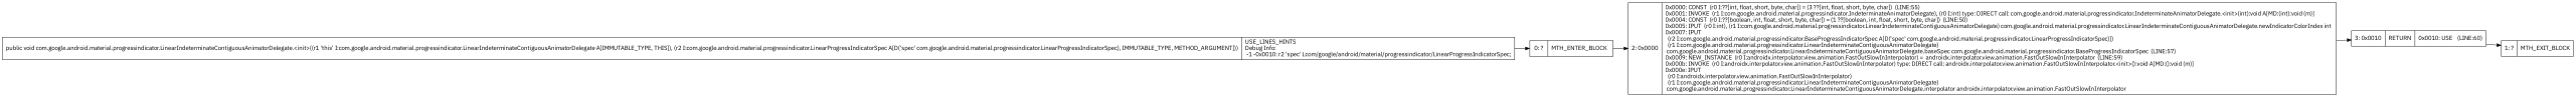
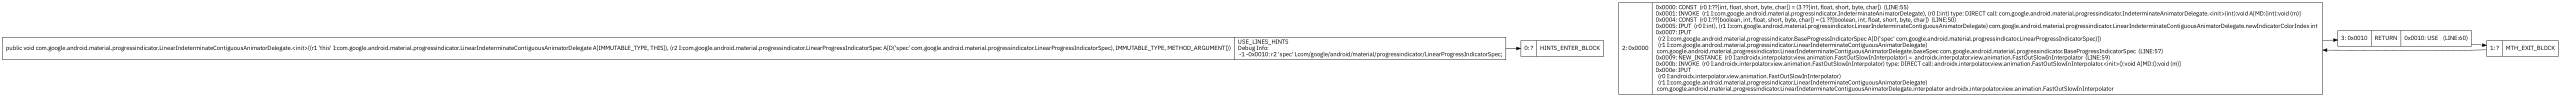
  digraph {
    fontname="IBM Plex Sans"
    rankdir=LR
    node [fontname="IBM Plex Sans" shape=record]
    edge [fontname="IBM Plex Sans"]
-   n1 [label="{0\:\ ?|MTH_ENTER_BLOCK\l}"]
+   n1 [label="{0\:\ ?|HINTS_ENTER_BLOCK\l}"]
    n2 [label="{2\:\ 0x0000|0x0000: CONST  (r0 I:??[int, float, short, byte, char]) = (3 ??[int, float, short, byte, char])  (LINE:55)\l0x0001: INVOKE  (r1 I:com.google.android.material.progressindicator.IndeterminateAnimatorDelegate), (r0 I:int) type: DIRECT call: com.google.android.material.progressindicator.IndeterminateAnimatorDelegate.\<init\>(int):void A[MD:(int):void (m)]\l0x0004: CONST  (r0 I:??[boolean, int, float, short, byte, char]) = (1 ??[boolean, int, float, short, byte, char])  (LINE:50)\l0x0005: IPUT  (r0 I:int), (r1 I:com.google.android.material.progressindicator.LinearIndeterminateContiguousAnimatorDelegate) com.google.android.material.progressindicator.LinearIndeterminateContiguousAnimatorDelegate.newIndicatorColorIndex int \l0x0007: IPUT  \l  (r2 I:com.google.android.material.progressindicator.BaseProgressIndicatorSpec A[D('spec' com.google.android.material.progressindicator.LinearProgressIndicatorSpec)])\l  (r1 I:com.google.android.material.progressindicator.LinearIndeterminateContiguousAnimatorDelegate)\l com.google.android.material.progressindicator.LinearIndeterminateContiguousAnimatorDelegate.baseSpec com.google.android.material.progressindicator.BaseProgressIndicatorSpec  (LINE:57)\l0x0009: NEW_INSTANCE  (r0 I:androidx.interpolator.view.animation.FastOutSlowInInterpolator) =  androidx.interpolator.view.animation.FastOutSlowInInterpolator  (LINE:59)\l0x000b: INVOKE  (r0 I:androidx.interpolator.view.animation.FastOutSlowInInterpolator) type: DIRECT call: androidx.interpolator.view.animation.FastOutSlowInInterpolator.\<init\>():void A[MD:():void (m)]\l0x000e: IPUT  \l  (r0 I:androidx.interpolator.view.animation.FastOutSlowInInterpolator)\l  (r1 I:com.google.android.material.progressindicator.LinearIndeterminateContiguousAnimatorDelegate)\l com.google.android.material.progressindicator.LinearIndeterminateContiguousAnimatorDelegate.interpolator androidx.interpolator.view.animation.FastOutSlowInInterpolator \l}"]
    n3 [label="{3\:\ 0x0010|RETURN\l|0x0010: USE    (LINE:60)\l}"]
    n4 [label="{1\:\ ?|MTH_EXIT_BLOCK\l}"]
    n5 [label="{public void com.google.android.material.progressindicator.LinearIndeterminateContiguousAnimatorDelegate.\<init\>((r1 'this' I:com.google.android.material.progressindicator.LinearIndeterminateContiguousAnimatorDelegate A[IMMUTABLE_TYPE, THIS]), (r2 I:com.google.android.material.progressindicator.LinearProgressIndicatorSpec A[D('spec' com.google.android.material.progressindicator.LinearProgressIndicatorSpec), IMMUTABLE_TYPE, METHOD_ARGUMENT]))  | USE_LINES_HINTS\lDebug Info:\l  \-1 \-0x0010: r2 'spec' Lcom\/google\/android\/material\/progressindicator\/LinearProgressIndicatorSpec;\l}"]
-   n1 -> n2
+   n4 -> n2
    n2 -> n3
    n3 -> n4
    n5 -> n1
  }
